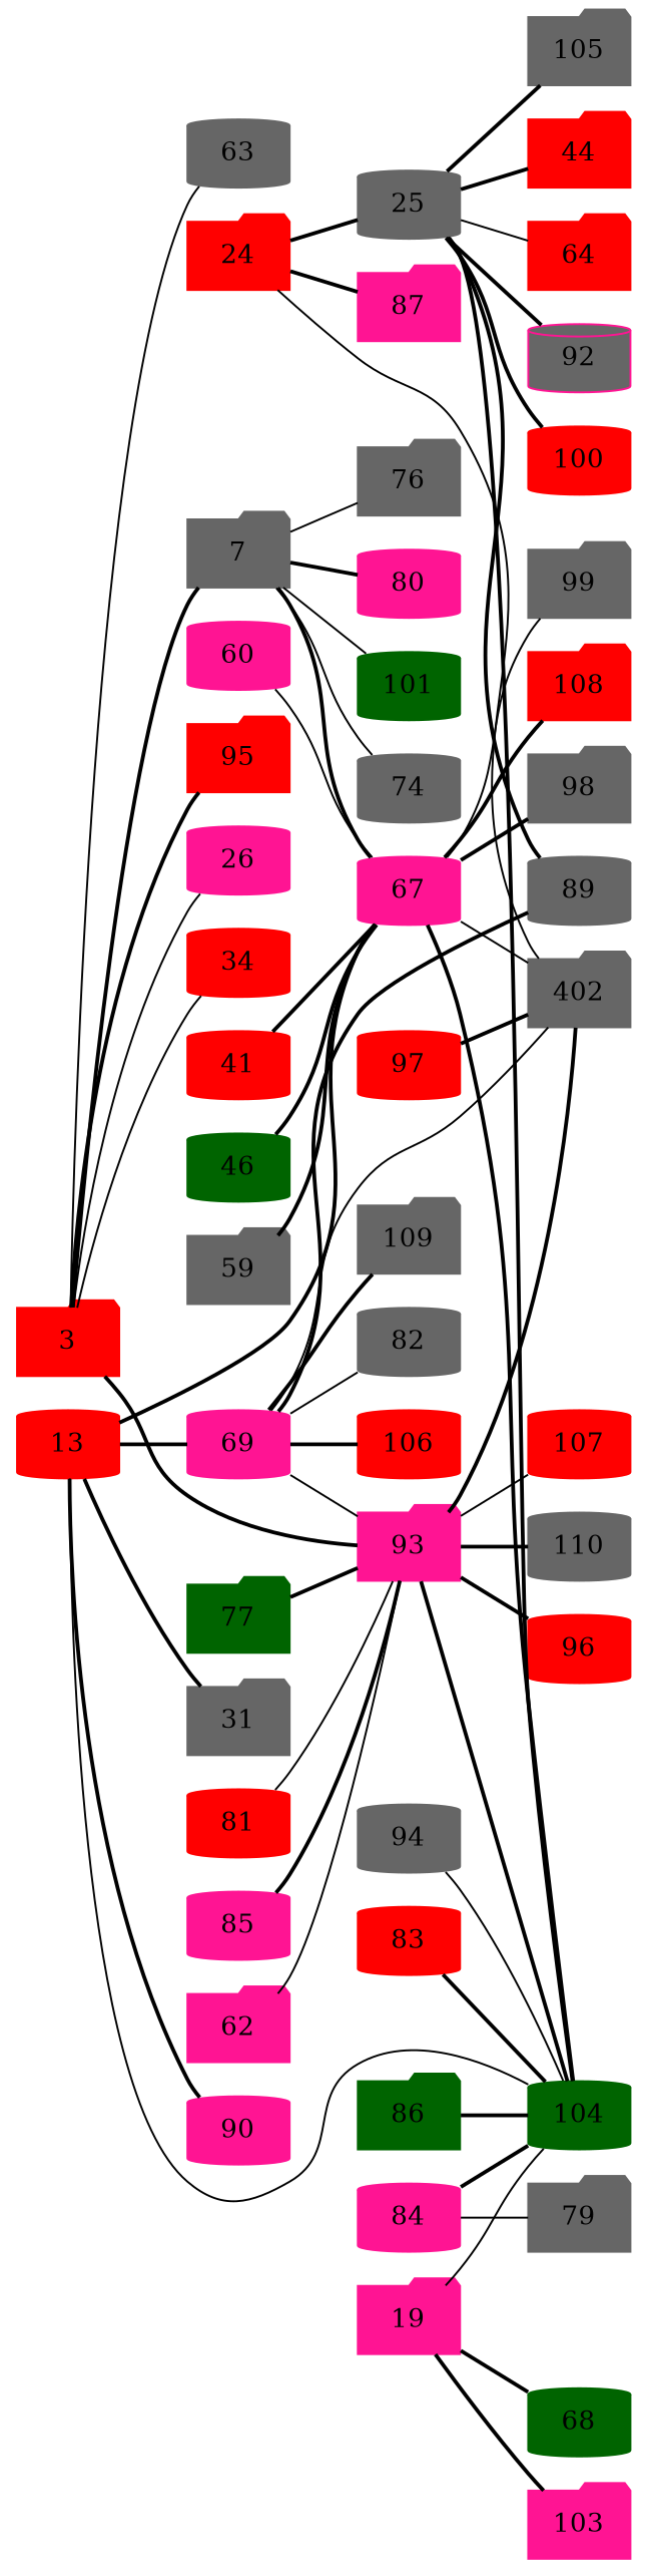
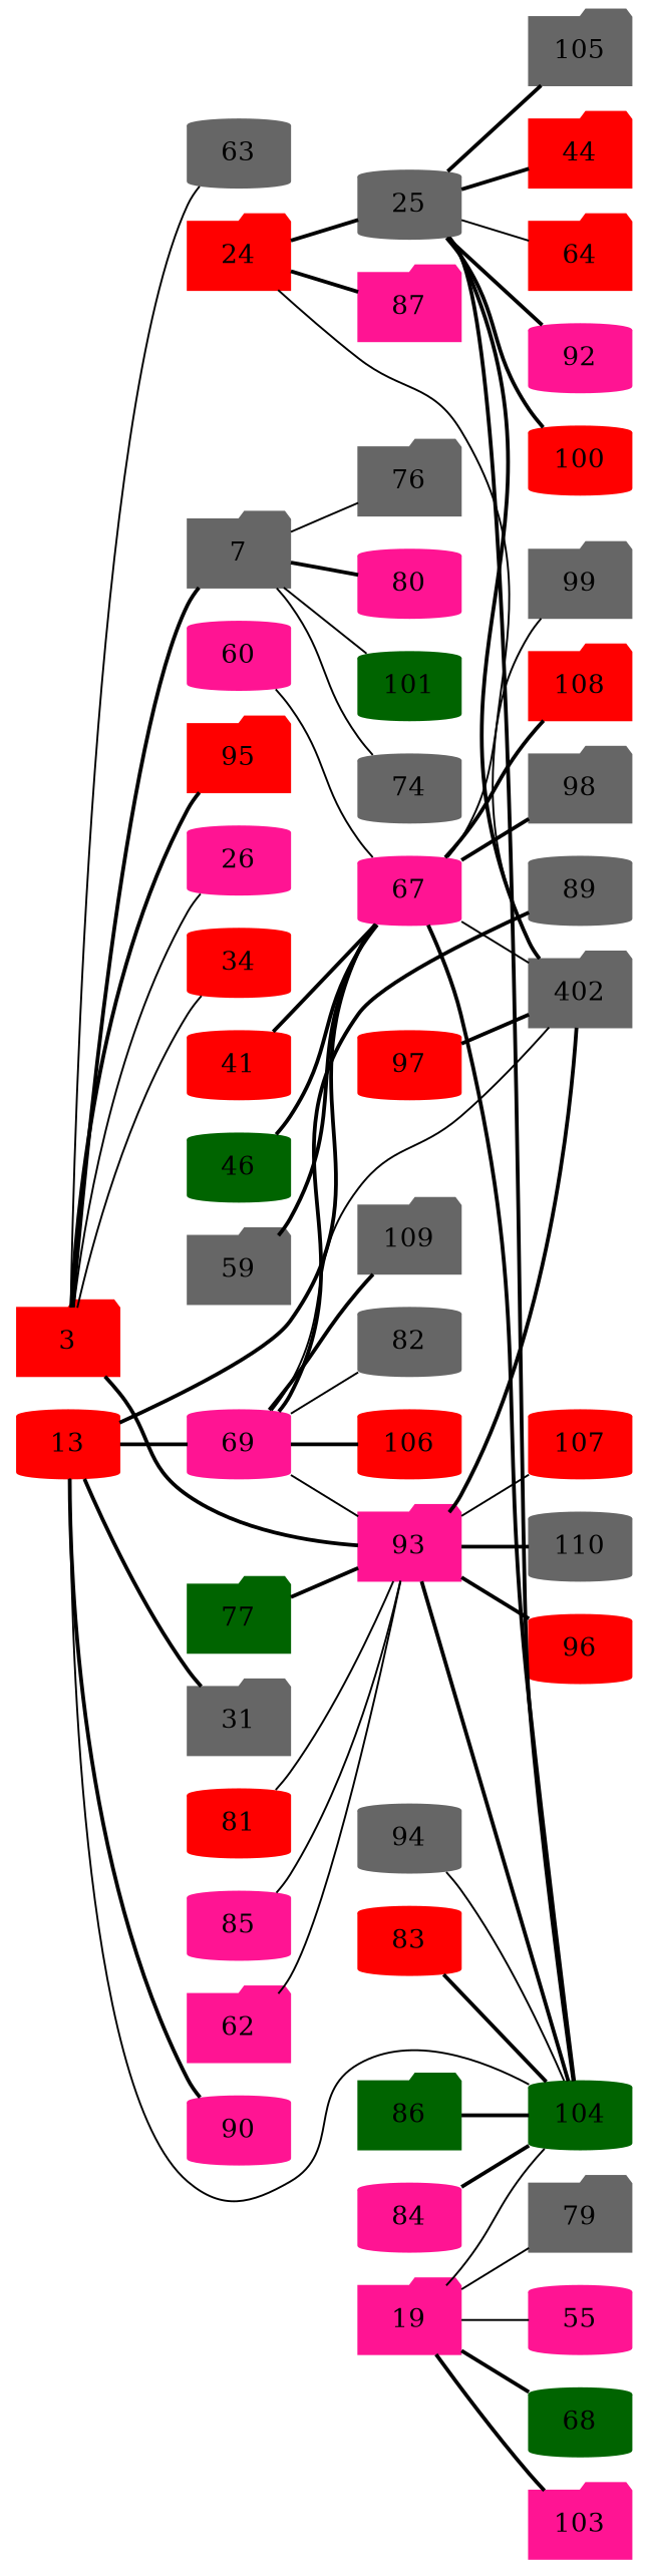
  graph {
    rankdir=LR
    node [color=gray40 shape=cylinder style=filled]
    edge [style=bold]
    3 [color=red shape=folder super="+1"]
    7 [shape=folder super="+6"]
    26 [color=deeppink]
    34 [color=red]
    63
    93 [color=deeppink shape=folder super="+2+42+5+32+47+54+56"]
    95 [color=red shape=folder super="+88"]
    67 [color=deeppink super="+52+8+10+37+38+39"]
    74
    76 [shape=folder]
    80 [color=deeppink]
    101 [color=darkgreen]
    104 [color=darkgreen super="+71+73+75"]
    n14 [label=402 shape=folder super="+70+36+48"]
    96 [color=red]
    107 [color=red]
    110
    98 [shape=folder]
    99 [shape=folder]
    108 [color=red shape=folder]
    13 [color=red super="+12"]
    31 [shape=folder]
    69 [color=deeppink super="+65"]
    90 [color=deeppink super="+78"]
    82
    89
    106 [color=red super="+29"]
    109 [shape=folder]
    19 [color=deeppink shape=folder super="+16"]
+   55 [color=deeppink]
    68 [color=darkgreen]
    79 [shape=folder]
    103 [color=deeppink shape=folder super="+61"]
    24 [color=red shape=folder super="+22"]
    25 [super="+23"]
    87 [color=deeppink shape=folder]
    44 [color=red shape=folder]
    64 [color=red shape=folder]
-   92 [color=deeppink super="+58" fillcolor=gray40]
+   92 [color=deeppink super="+58"]
    100 [color=red]
    105 [shape=folder super="+66"]
    41 [color=red]
    46 [color=darkgreen]
    59 [shape=folder]
    60 [color=deeppink]
    62 [color=deeppink shape=folder]
    77 [color=darkgreen shape=folder super="+30"]
    81 [color=red]
    83 [color=red]
    84 [color=deeppink]
    85 [color=deeppink]
    86 [color=darkgreen shape=folder super="+72"]
    94
    97 [color=red]
    3 -- 7
    3 -- 26 [style=solid]
    3 -- 34 [style=solid]
    3 -- 63 [style=solid]
    3 -- 93 [weight=6]
    3 -- 95
-   7 -- 67 [weight=6]
    7 -- 74 [style=solid]
    7 -- 76 [style=solid]
    7 -- 80
    7 -- 101 [style=solid]
    93 -- 104
    93 -- n14 [weight=2]
    93 -- 96
    93 -- 107 [style=solid]
    93 -- 110
    67 -- 104 [weight=2]
    67 -- n14 [style=solid weight=2]
    67 -- 98
    67 -- 99 [style=solid]
    67 -- 108
    13 -- 67
    13 -- 104 [style=solid]
    13 -- 31
    13 -- 69 [weight=6]
    13 -- 90
    69 -- 93 [style=solid weight=2]
    69 -- n14 [style=solid]
    69 -- 82 [style=solid]
    69 -- 89
    69 -- 106
    69 -- 109
    19 -- 104 [style=solid weight=6]
+   19 -- 55 [style=solid]
    19 -- 68
-   84 -- 79 [style=solid]
+   19 -- 79 [style=solid]
    19 -- 103
    24 -- n14 [style=solid weight=2]
    24 -- 25 [weight=4]
    24 -- 87
    25 -- 104
-   25 -- 89 [weight=2]
+   25 -- n14 [weight=2]
    25 -- 44
    25 -- 64 [style=solid]
    25 -- 92
    25 -- 100
    25 -- 105 [weight=2]
    41 -- 67
    46 -- 67
    59 -- 67
    60 -- 67 [style=solid]
    62 -- 93 [style=solid]
    77 -- 93
    81 -- 93 [style=solid]
    83 -- 104
    84 -- 104
-   85 -- 93
+   85 -- 93 [style=solid]
    86 -- 104
    94 -- 104 [style=solid]
    97 -- n14
  }
